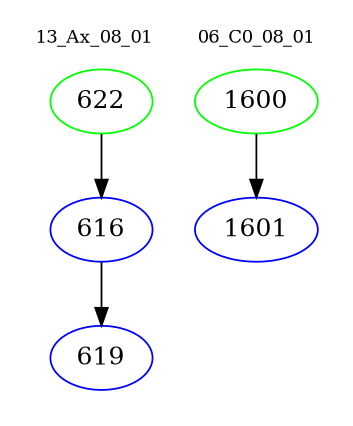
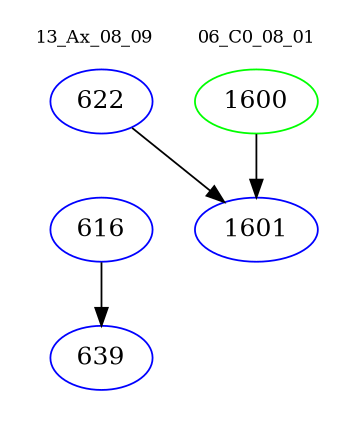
  digraph {
    node [color=blue]
    edge [color=black]
-   n1 [color=green label=622]
+   n1 [label=622]
    n2 [label=616]
-   n3 [label=619]
+   n3 [label=639]
    n4 [color=green label=1600]
    n5 [label=1601]
    subgraph cluster_1 {
      color=white
      fontsize=10
-     label="13_Ax_08_01"
+     label="13_Ax_08_09"
      n1
      n2
      n3
    }
    subgraph cluster_2 {
      color=white
      fontsize=10
      label="06_C0_08_01"
      n4
      n5
    }
-   n1 -> n2
+   n1 -> n5
    n2 -> n3
    n4 -> n5
  }
